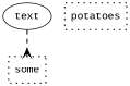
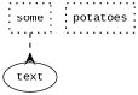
  digraph {
    fontname="Liberation Mono"
    node [color=black fillcolor=black fontcolor="#000000" penwidth=1.50 shape=rectangle style=dotted fontname="Liberation Mono"]
    n1 [height=0.50 label=some width=0.50]
    text [color="" fillcolor="" fontcolor="" penwidth="" shape="" style=""]
    n3 [height=0.50 label=potatoes width=0.50]
-   text -> n1 [arrowhead=crow arrowtail=normal color=black fontcolor="#000000" penwidth=1.50 style=dashed fontname="Liberation Mono"]
+   n1 -> text [arrowhead=crow arrowtail=normal color=black fontcolor="#000000" penwidth=1.50 style=dashed fontname="Liberation Mono"]
  }
